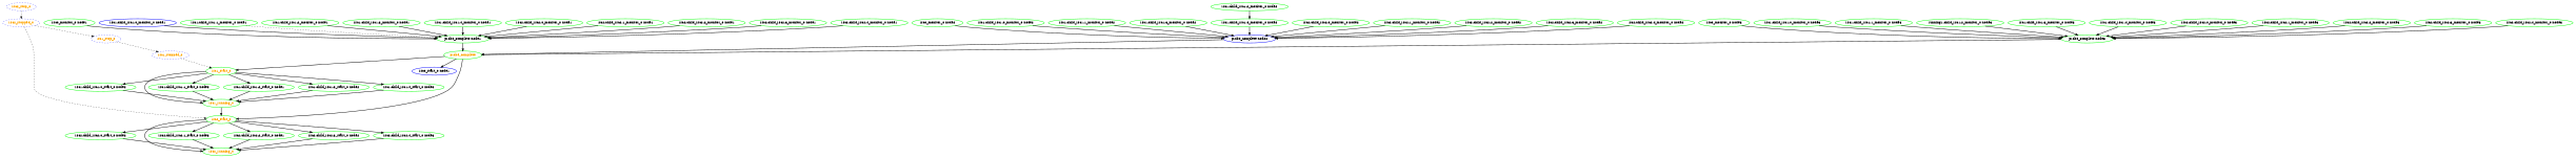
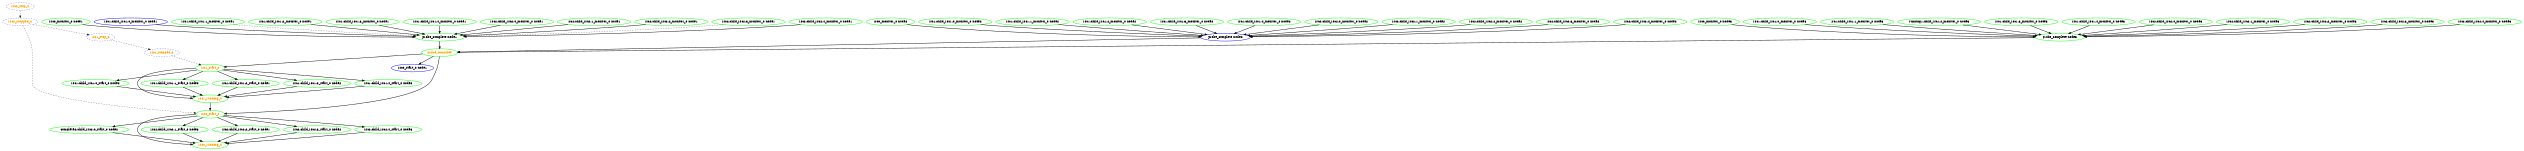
  digraph {
    node [color=green fontcolor=black style=bold]
    edge [style=bold]
    probe_complete [fontcolor=orange]
    "rsc0_start_0 node1" [color=blue]
    rsc1_start_0 [fontcolor=orange]
    rsc2_start_0 [fontcolor=orange]
    "rsc1:child_rsc1:0_start_0 node2"
    rsc1_running_0 [fontcolor=orange]
    "rsc1:child_rsc1:1_start_0 node3"
    "rsc1:child_rsc1:2_start_0 node1"
    "rsc1:child_rsc1:3_start_0 node2"
    "rsc1:child_rsc1:4_start_0 node3"
-   "rsc2:child_rsc2:0_start_0 node2"
+   "rsc2:child_rsc2:0_start_0 node2" [label="complete2:child_rsc2:0_start_0 node2"]
    rsc2_running_0 [fontcolor=orange]
    "rsc2:child_rsc2:1_start_0 node3"
    "rsc2:child_rsc2:2_start_0 node1"
    "rsc2:child_rsc2:3_start_0 node2"
    "rsc2:child_rsc2:4_start_0 node3"
    "probe_complete node1"
    "rsc0_monitor_0 node1"
    "rsc1:child_rsc1:0_monitor_0 node1" [color=blue]
    "rsc1:child_rsc1:1_monitor_0 node1"
    "rsc1:child_rsc1:2_monitor_0 node1"
    "rsc1:child_rsc1:3_monitor_0 node1"
    "rsc1:child_rsc1:4_monitor_0 node1"
    "rsc2:child_rsc2:0_monitor_0 node1"
    "rsc2:child_rsc2:1_monitor_0 node1"
    "rsc2:child_rsc2:2_monitor_0 node1"
    "rsc2:child_rsc2:3_monitor_0 node1"
    "rsc2:child_rsc2:4_monitor_0 node1"
    "probe_complete node2" [color=blue]
    "rsc0_monitor_0 node2"
    "rsc1:child_rsc1:0_monitor_0 node2"
    "rsc1:child_rsc1:1_monitor_0 node2"
    "rsc1:child_rsc1:2_monitor_0 node2"
    "rsc1:child_rsc1:3_monitor_0 node2"
    "rsc1:child_rsc1:4_monitor_0 node2"
    "rsc2:child_rsc2:0_monitor_0 node2"
    "rsc2:child_rsc2:1_monitor_0 node2"
    "rsc2:child_rsc2:2_monitor_0 node2"
    "rsc2:child_rsc2:3_monitor_0 node2"
    "rsc2:child_rsc2:4_monitor_0 node2"
    "probe_complete node3"
    "rsc0_monitor_0 node3"
    "rsc1:child_rsc1:0_monitor_0 node3"
    "rsc1:child_rsc1:1_monitor_0 node3"
    n45 [label="running1:child_rsc1:2_monitor_0 node3"]
    "rsc1:child_rsc1:3_monitor_0 node3"
    "rsc1:child_rsc1:4_monitor_0 node3"
    "rsc2:child_rsc2:0_monitor_0 node3"
    "rsc2:child_rsc2:1_monitor_0 node3"
    "rsc2:child_rsc2:2_monitor_0 node3"
    "rsc2:child_rsc2:3_monitor_0 node3"
    "rsc2:child_rsc2:4_monitor_0 node3"
    rsc1_stop_0 [color=blue fontcolor=orange style=dashed]
    rsc1_stopped_0 [color=blue fontcolor=orange style=dashed]
    rsc2_stop_0 [color=blue fontcolor=orange style=dashed]
    rsc2_stopped_0 [color=blue fontcolor=orange style=dashed]
    probe_complete -> "rsc0_start_0 node1"
    probe_complete -> rsc1_start_0
    probe_complete -> rsc2_start_0
    rsc1_start_0 -> "rsc1:child_rsc1:0_start_0 node2"
    rsc1_start_0 -> rsc1_running_0
    rsc1_start_0 -> "rsc1:child_rsc1:1_start_0 node3"
    rsc1_start_0 -> "rsc1:child_rsc1:2_start_0 node1"
    rsc1_start_0 -> "rsc1:child_rsc1:3_start_0 node2"
    rsc1_start_0 -> "rsc1:child_rsc1:4_start_0 node3"
    rsc2_start_0 -> "rsc2:child_rsc2:0_start_0 node2"
    rsc2_start_0 -> rsc2_running_0
    rsc2_start_0 -> "rsc2:child_rsc2:1_start_0 node3"
    rsc2_start_0 -> "rsc2:child_rsc2:2_start_0 node1"
    rsc2_start_0 -> "rsc2:child_rsc2:3_start_0 node2"
    rsc2_start_0 -> "rsc2:child_rsc2:4_start_0 node3"
    "rsc1:child_rsc1:0_start_0 node2" -> rsc1_running_0
    rsc1_running_0 -> rsc2_start_0
    "rsc1:child_rsc1:1_start_0 node3" -> rsc1_running_0
    "rsc1:child_rsc1:2_start_0 node1" -> rsc1_running_0
    "rsc1:child_rsc1:3_start_0 node2" -> rsc1_running_0
    "rsc1:child_rsc1:4_start_0 node3" -> rsc1_running_0
    "rsc2:child_rsc2:0_start_0 node2" -> rsc2_running_0
    "rsc2:child_rsc2:1_start_0 node3" -> rsc2_running_0
    "rsc2:child_rsc2:2_start_0 node1" -> rsc2_running_0
    "rsc2:child_rsc2:3_start_0 node2" -> rsc2_running_0
    "rsc2:child_rsc2:4_start_0 node3" -> rsc2_running_0
    "probe_complete node1" -> probe_complete
    "rsc0_monitor_0 node1" -> "probe_complete node1"
    "rsc1:child_rsc1:0_monitor_0 node1" -> "probe_complete node1"
    "rsc1:child_rsc1:1_monitor_0 node1" -> "probe_complete node1" [style=dashed]
    "rsc1:child_rsc1:2_monitor_0 node1" -> "probe_complete node1"
    "rsc1:child_rsc1:3_monitor_0 node1" -> "probe_complete node1"
    "rsc1:child_rsc1:4_monitor_0 node1" -> "probe_complete node1"
    "rsc2:child_rsc2:0_monitor_0 node1" -> "probe_complete node1"
    "rsc2:child_rsc2:1_monitor_0 node1" -> "probe_complete node1"
    "rsc2:child_rsc2:2_monitor_0 node1" -> "probe_complete node1"
-   "rsc2:child_rsc2:3_monitor_0 node1" -> "probe_complete node1"
+   "rsc2:child_rsc2:3_monitor_0 node1" -> "probe_complete node1" [style=dashed]
    "rsc2:child_rsc2:4_monitor_0 node1" -> "probe_complete node1"
    "probe_complete node2" -> probe_complete
    "rsc0_monitor_0 node2" -> "probe_complete node2"
    "rsc1:child_rsc1:0_monitor_0 node2" -> "probe_complete node2"
    "rsc1:child_rsc1:1_monitor_0 node2" -> "probe_complete node2"
-   "rsc1:child_rsc1:2_monitor_0 node2" -> "rsc1:child_rsc1:4_monitor_0 node2"
+   "rsc1:child_rsc1:2_monitor_0 node2" -> "probe_complete node2"
    "rsc1:child_rsc1:3_monitor_0 node2" -> "probe_complete node2"
    "rsc1:child_rsc1:4_monitor_0 node2" -> "probe_complete node2"
    "rsc2:child_rsc2:0_monitor_0 node2" -> "probe_complete node2"
    "rsc2:child_rsc2:1_monitor_0 node2" -> "probe_complete node2"
    "rsc2:child_rsc2:2_monitor_0 node2" -> "probe_complete node2"
    "rsc2:child_rsc2:3_monitor_0 node2" -> "probe_complete node2"
    "rsc2:child_rsc2:4_monitor_0 node2" -> "probe_complete node2"
    "probe_complete node3" -> probe_complete
    "rsc0_monitor_0 node3" -> "probe_complete node3"
    "rsc1:child_rsc1:0_monitor_0 node3" -> "probe_complete node3"
    "rsc1:child_rsc1:1_monitor_0 node3" -> "probe_complete node3"
    n45 -> "probe_complete node3"
    "rsc1:child_rsc1:3_monitor_0 node3" -> "probe_complete node3"
    "rsc1:child_rsc1:4_monitor_0 node3" -> "probe_complete node3"
    "rsc2:child_rsc2:0_monitor_0 node3" -> "probe_complete node3"
    "rsc2:child_rsc2:1_monitor_0 node3" -> "probe_complete node3"
    "rsc2:child_rsc2:2_monitor_0 node3" -> "probe_complete node3"
    "rsc2:child_rsc2:3_monitor_0 node3" -> "probe_complete node3"
    "rsc2:child_rsc2:4_monitor_0 node3" -> "probe_complete node3"
    rsc1_stop_0 -> rsc1_stopped_0 [style=dashed]
    rsc1_stopped_0 -> rsc1_start_0 [style=dashed]
    rsc2_stop_0 -> rsc2_stopped_0 [style=dashed]
    rsc2_stopped_0 -> rsc2_start_0 [style=dashed]
    rsc2_stopped_0 -> rsc1_stop_0 [style=dashed]
  }
